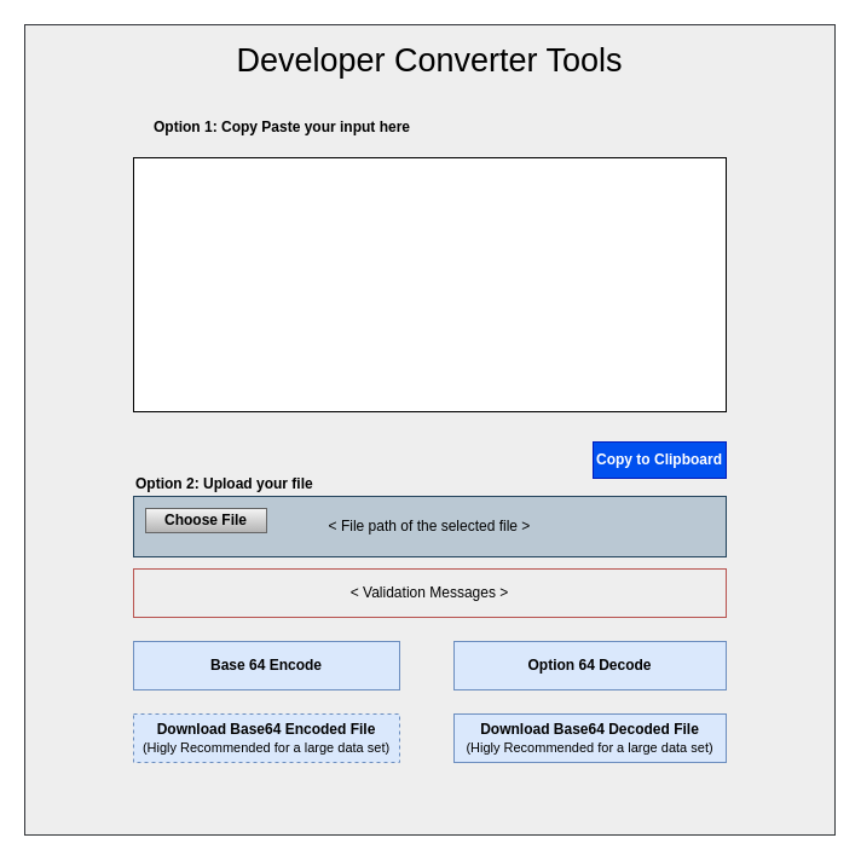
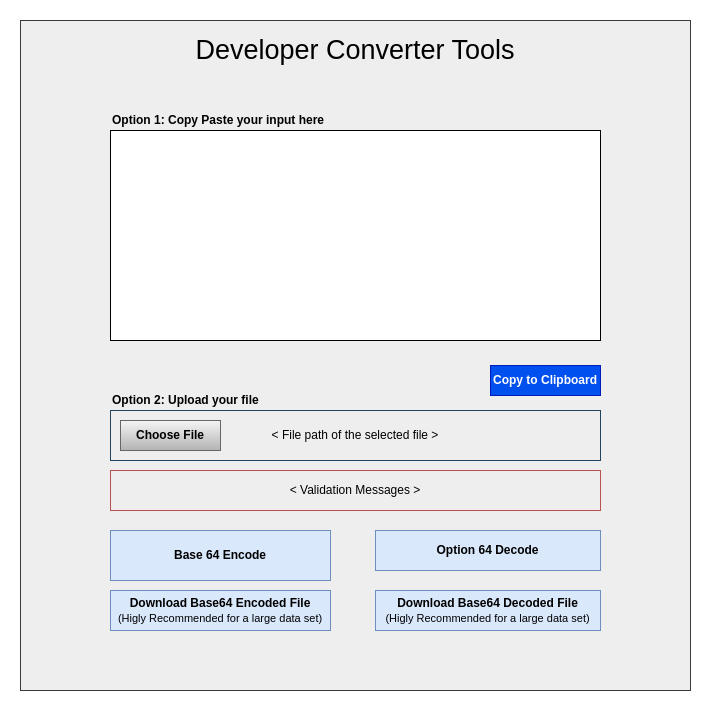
  <mxCell id="0" />
  <mxCell id="1" parent="0" />
  <mxCell id="2" value="" style="whiteSpace=wrap;html=1;aspect=fixed;fillColor=#eeeeee;strokeColor=#36393d;" vertex="1" parent="1"><mxGeometry x="20" y="20" width="670" height="670" as="geometry" /></mxCell>
  <mxCell id="3" value="" style="rounded=0;whiteSpace=wrap;html=1;align=left;" vertex="1" parent="1"><mxGeometry x="110" y="130" width="490" height="210" as="geometry" /></mxCell>
- <mxCell id="4" value="&amp;lt; File path of the selected file &amp;gt;" style="rounded=0;whiteSpace=wrap;html=1;fillColor=#bac8d3;strokeColor=#23445d;" vertex="1" parent="1"><mxGeometry x="110" y="410" width="490" height="50" as="geometry" /></mxCell>
- <mxCell id="5" value="&lt;b&gt;Base 64 Encode&lt;/b&gt;" style="rounded=0;whiteSpace=wrap;html=1;fillColor=#dae8fc;strokeColor=#6c8ebf;" vertex="1" parent="1"><mxGeometry x="110" y="530" width="220" height="40" as="geometry" /></mxCell>
- <mxCell id="6" value="&lt;b&gt;Choose File&lt;/b&gt;" style="rounded=0;whiteSpace=wrap;html=1;fillColor=#f5f5f5;strokeColor=#666666;gradientColor=#b3b3b3;" vertex="1" parent="1"><mxGeometry x="120" y="420" width="100" height="20" as="geometry" /></mxCell>
+ <mxCell id="4" value="&amp;lt; File path of the selected file &amp;gt;" style="rounded=0;whiteSpace=wrap;html=1;fillColor=#eeeeee;strokeColor=#23445d;" vertex="1" parent="1"><mxGeometry x="110" y="410" width="490" height="50" as="geometry" /></mxCell>
+ <mxCell id="5" value="&lt;b&gt;Base 64 Encode&lt;/b&gt;" style="rounded=0;whiteSpace=wrap;html=1;fillColor=#dae8fc;strokeColor=#6c8ebf;" vertex="1" parent="1"><mxGeometry x="110" y="530" width="220" height="50" as="geometry" /></mxCell>
+ <mxCell id="6" value="&lt;b&gt;Choose File&lt;/b&gt;" style="rounded=0;whiteSpace=wrap;html=1;fillColor=#f5f5f5;strokeColor=#666666;gradientColor=#b3b3b3;" vertex="1" parent="1"><mxGeometry x="120" y="420" width="100" height="30" as="geometry" /></mxCell>
  <mxCell id="7" value="&lt;b&gt;Option 64 Decode&lt;/b&gt;" style="rounded=0;whiteSpace=wrap;html=1;fillColor=#dae8fc;strokeColor=#6c8ebf;" vertex="1" parent="1"><mxGeometry x="375" y="530" width="225" height="40" as="geometry" /></mxCell>
- <mxCell id="8" value="&lt;b&gt;Download Base64 Encoded File&lt;br&gt;&lt;/b&gt;&lt;span style=&quot;font-size: 11px&quot;&gt;(Higly Recommended for a large data set)&lt;/span&gt;&lt;b&gt;&lt;br&gt;&lt;/b&gt;" style="rounded=0;whiteSpace=wrap;html=1;fillColor=#dae8fc;strokeColor=#6c8ebf;dashed=1;" vertex="1" parent="1"><mxGeometry x="110" y="590" width="220" height="40" as="geometry" /></mxCell>
+ <mxCell id="8" value="&lt;b&gt;Download Base64 Encoded File&lt;br&gt;&lt;/b&gt;&lt;span style=&quot;font-size: 11px&quot;&gt;(Higly Recommended for a large data set)&lt;/span&gt;&lt;b&gt;&lt;br&gt;&lt;/b&gt;" style="rounded=0;whiteSpace=wrap;html=1;fillColor=#dae8fc;strokeColor=#6c8ebf;" vertex="1" parent="1"><mxGeometry x="110" y="590" width="220" height="40" as="geometry" /></mxCell>
  <mxCell id="9" value="&lt;b&gt;Download Base64 Decoded File&lt;br&gt;&lt;/b&gt;&lt;span style=&quot;font-size: 11px&quot;&gt;(Higly Recommended for a large data set)&lt;/span&gt;&lt;b&gt;&lt;br&gt;&lt;/b&gt;" style="rounded=0;whiteSpace=wrap;html=1;fillColor=#dae8fc;strokeColor=#6c8ebf;" vertex="1" parent="1"><mxGeometry x="375" y="590" width="225" height="40" as="geometry" /></mxCell>
  <mxCell id="10" value="&lt;b&gt;Copy to Clipboard&lt;/b&gt;" style="rounded=0;whiteSpace=wrap;html=1;fillColor=#0050ef;strokeColor=#001DBC;fontColor=#ffffff;" vertex="1" parent="1"><mxGeometry x="490" y="365" width="110" height="30" as="geometry" /></mxCell>
  <mxCell id="11" value="&amp;lt; Validation Messages &amp;gt;" style="rounded=0;whiteSpace=wrap;html=1;fillColor=#eeeeee;strokeColor=#b85450;" vertex="1" parent="1"><mxGeometry x="110" y="470" width="490" height="40" as="geometry" /></mxCell>
  <mxCell id="12" value="&lt;font style=&quot;font-size: 27px&quot;&gt;Developer Converter Tools&lt;/font&gt;" style="text;html=1;strokeColor=none;fillColor=none;align=center;verticalAlign=middle;whiteSpace=wrap;rounded=0;" vertex="1" parent="1"><mxGeometry x="185" y="30" width="340" height="40" as="geometry" /></mxCell>
  <mxCell id="13" value="&lt;b&gt;Option 2: Upload your file&lt;/b&gt;" style="text;html=1;strokeColor=none;fillColor=none;align=left;verticalAlign=middle;whiteSpace=wrap;rounded=0;" vertex="1" parent="1"><mxGeometry x="110" y="390" width="250" height="20" as="geometry" /></mxCell>
- <mxCell id="14" value="&lt;b&gt;Option 1: Copy Paste your input here&lt;/b&gt;" style="text;html=1;strokeColor=none;fillColor=none;align=left;verticalAlign=middle;whiteSpace=wrap;rounded=0;" vertex="1" parent="1"><mxGeometry x="125" y="95" width="250" height="20" as="geometry" /></mxCell>
+ <mxCell id="14" value="&lt;b&gt;Option 1: Copy Paste your input here&lt;/b&gt;" style="text;html=1;strokeColor=none;fillColor=none;align=left;verticalAlign=middle;whiteSpace=wrap;rounded=0;" vertex="1" parent="1"><mxGeometry x="110" y="110" width="250" height="20" as="geometry" /></mxCell>
